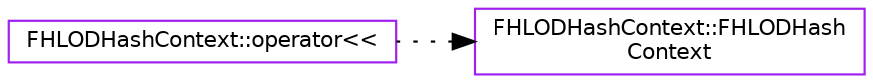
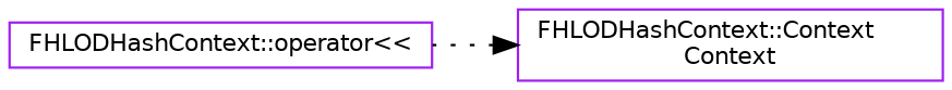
  digraph {
    rankdir=RL
    node [color=purple fillcolor=white fontname=Helvetica fontsize=10 shape=box style=filled]
-   n1 [fontcolor=black height=0.2 label="FHLODHashContext::FHLODHash\lContext" width=0.4]
+   n1 [fontcolor=black height=0.2 label="FHLODHashContext::Context\lContext" width=0.4]
    n2 [height=0.2 label="FHLODHashContext::operator\<\<" width=0.4]
    n1 -> n2 [color=black dir=back fontname=Helvetica fontsize=10 labelfontname=Helvetica labelfontsize=10 style=dotted]
  }
